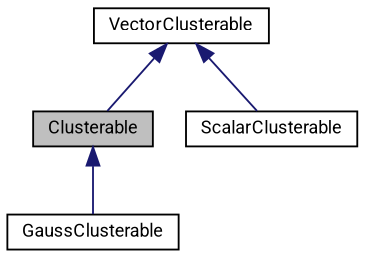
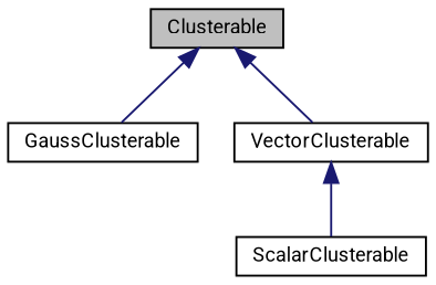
  digraph {
    fontname=Roboto
    node [color=black fillcolor=white fontname=Roboto fontsize=10 shape=record style=filled]
    edge [color=midnightblue dir=back fontname=Roboto fontsize=10 labelfontname=Helvetica labelfontsize=10 style=solid]
    n1 [fillcolor=grey75 fontcolor=black height=0.2 label=Clusterable width=0.4]
    n2 [height=0.2 label=GaussClusterable width=0.4]
    n3 [height=0.2 label=VectorClusterable width=0.4]
    n4 [height=0.2 label=ScalarClusterable width=0.4]
    n1 -> n2
-   n3 -> n1
+   n1 -> n3
    n3 -> n4
  }
